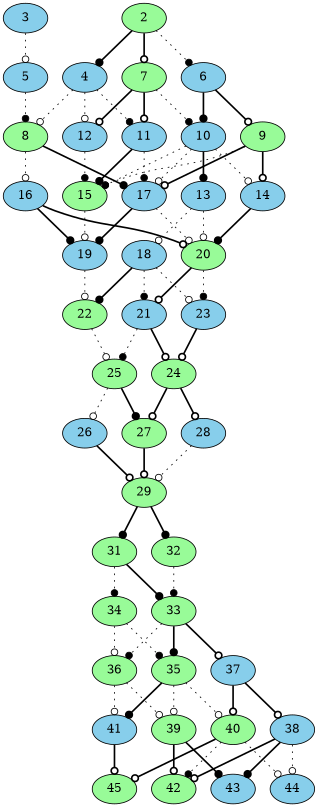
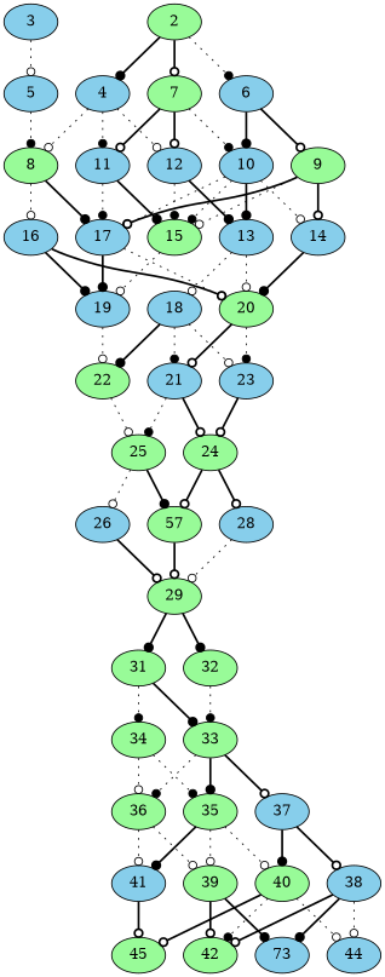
  digraph {
    node [alpha=0.06 fillcolor=skyblue style=filled]
    edge [arrowhead=odot style=bold]
    5 [alpha=0.01 expect_size=41903104]
    8 [alpha=0.07 expect_size=49408000 fillcolor=palegreen]
    6 [alpha=0.07 expect_size=49969152]
    9 [alpha=0.10 expect_size=20619264 fillcolor=palegreen]
    10 [alpha=0.01 expect_size=21524480]
    7 [expect_size=27692032 fillcolor=palegreen]
    11 [alpha=0.00 expect_size=10489856]
    12 [alpha=0.02 expect_size=49187840]
    16 [alpha=0.11 expect_size=50854912]
    17 [expect_size=20777984]
    15 [alpha=0.15 expect_size=48005120 fillcolor=palegreen]
    14 [alpha=0.08 expect_size=19440640]
    13 [expect_size=35595264]
    2 [alpha=0.14 expect_size=36386816 fillcolor=palegreen]
    4 [alpha=0.12 expect_size=23182336]
    3 [alpha=0.13 expect_size=49184768]
    20 [alpha=0.02 expect_size=28157952 fillcolor=palegreen]
    19 [alpha=0.10 expect_size=51763200]
    18 [alpha=0.07 expect_size=34345984]
    21 [alpha=0.16 expect_size=31046656]
    23 [alpha=0.09 expect_size=36668416]
    22 [alpha=0.03 expect_size=32053248 fillcolor=palegreen]
    24 [alpha=0.02 expect_size=51940352 fillcolor=palegreen]
    25 [alpha=0.11 expect_size=24488960 fillcolor=palegreen]
-   27 [alpha=0.16 expect_size=40320000 fillcolor=palegreen]
+   27 [alpha=0.16 expect_size=40320000 fillcolor=palegreen label=57]
    28 [alpha=0.12 expect_size=6151168]
    26 [alpha=0.18 expect_size=13283328]
    29 [alpha=0.14 expect_size=23174144 fillcolor=palegreen]
    31 [alpha=0.15 expect_size=50771968 fillcolor=palegreen]
    32 [expect_size=40927232 fillcolor=palegreen]
    33 [alpha=0.09 expect_size=47735808 fillcolor=palegreen]
    34 [alpha=0.18 expect_size=20767744 fillcolor=palegreen]
    35 [alpha=0.05 expect_size=25151488 fillcolor=palegreen]
    36 [alpha=0.12 expect_size=50359296 fillcolor=palegreen]
    37 [alpha=0.05 expect_size=46746624]
    39 [alpha=0.16 expect_size=17392640 fillcolor=palegreen]
    40 [alpha=0.11 expect_size=51192832 fillcolor=palegreen]
    41 [alpha=0.17 expect_size=12889088]
    38 [alpha=0.11 expect_size=36764672]
    42 [alpha=0.14 expect_size=49288192 fillcolor=palegreen]
-   43 [alpha=0.05 expect_size=15591424]
+   43 [alpha=0.05 expect_size=15591424 label=73]
    44 [alpha=0.15 expect_size=36521984]
    45 [alpha=0.14 expect_size=31907840 fillcolor=palegreen]
    5 -> 8 [arrowhead=dot style=dotted]
    8 -> 16 [style=dotted]
    8 -> 17 [arrowhead=dot]
    6 -> 9
    6 -> 10 [arrowhead=dot]
    9 -> 17
    9 -> 15 [style=dotted]
    9 -> 14
    10 -> 17 [style=dotted]
    10 -> 15 [arrowhead=dot style=dotted]
    10 -> 14 [style=dotted]
    10 -> 13 [arrowhead=dot]
    7 -> 10 [arrowhead=dot style=dotted]
    7 -> 11
    7 -> 12
    11 -> 17 [arrowhead=dot style=dotted]
    11 -> 15 [arrowhead=dot]
    12 -> 15 [arrowhead=dot style=dotted]
+   12 -> 13 [arrowhead=dot]
    16 -> 20
    16 -> 19 [arrowhead=dot]
    17 -> 20 [style=dotted]
    17 -> 19 [arrowhead=dot]
    15 -> 19 [style=dotted]
    14 -> 20 [arrowhead=dot]
    13 -> 20 [style=dotted]
    13 -> 18 [style=dotted]
    2 -> 6 [arrowhead=dot style=dotted]
    2 -> 7
    2 -> 4 [arrowhead=dot]
    4 -> 8 [style=dotted]
    4 -> 11 [arrowhead=dot style=dotted]
    4 -> 12 [style=dotted]
    3 -> 5 [style=dotted]
    20 -> 21
    20 -> 23 [arrowhead=dot style=dotted]
    19 -> 22 [style=dotted]
    18 -> 21 [arrowhead=dot style=dotted]
    18 -> 23 [style=dotted]
    18 -> 22 [arrowhead=dot]
    21 -> 24
    21 -> 25 [arrowhead=dot style=dotted]
    23 -> 24
    22 -> 25 [style=dotted]
    24 -> 27
    24 -> 28
    25 -> 27 [arrowhead=dot]
    25 -> 26 [style=dotted]
    27 -> 29
    28 -> 29 [style=dotted]
    26 -> 29
    29 -> 31 [arrowhead=dot]
    29 -> 32 [arrowhead=dot]
    31 -> 33 [arrowhead=dot]
    31 -> 34 [arrowhead=dot style=dotted]
    32 -> 33 [arrowhead=dot style=dotted]
    33 -> 35 [arrowhead=dot]
    33 -> 36 [arrowhead=dot style=dotted]
    33 -> 37
    34 -> 35 [arrowhead=dot style=dotted]
    34 -> 36 [style=dotted]
    35 -> 39 [style=dotted]
    35 -> 40 [style=dotted]
    35 -> 41 [arrowhead=dot]
    36 -> 39 [style=dotted]
    36 -> 41 [style=dotted]
-   37 -> 40
+   37 -> 40 [arrowhead=dot]
    37 -> 38
    39 -> 42
    39 -> 43 [arrowhead=dot]
    40 -> 42 [arrowhead=dot style=dotted]
    40 -> 44 [style=dotted]
    40 -> 45
    41 -> 45
    38 -> 42
    38 -> 43 [arrowhead=dot]
    38 -> 44 [style=dotted]
  }
